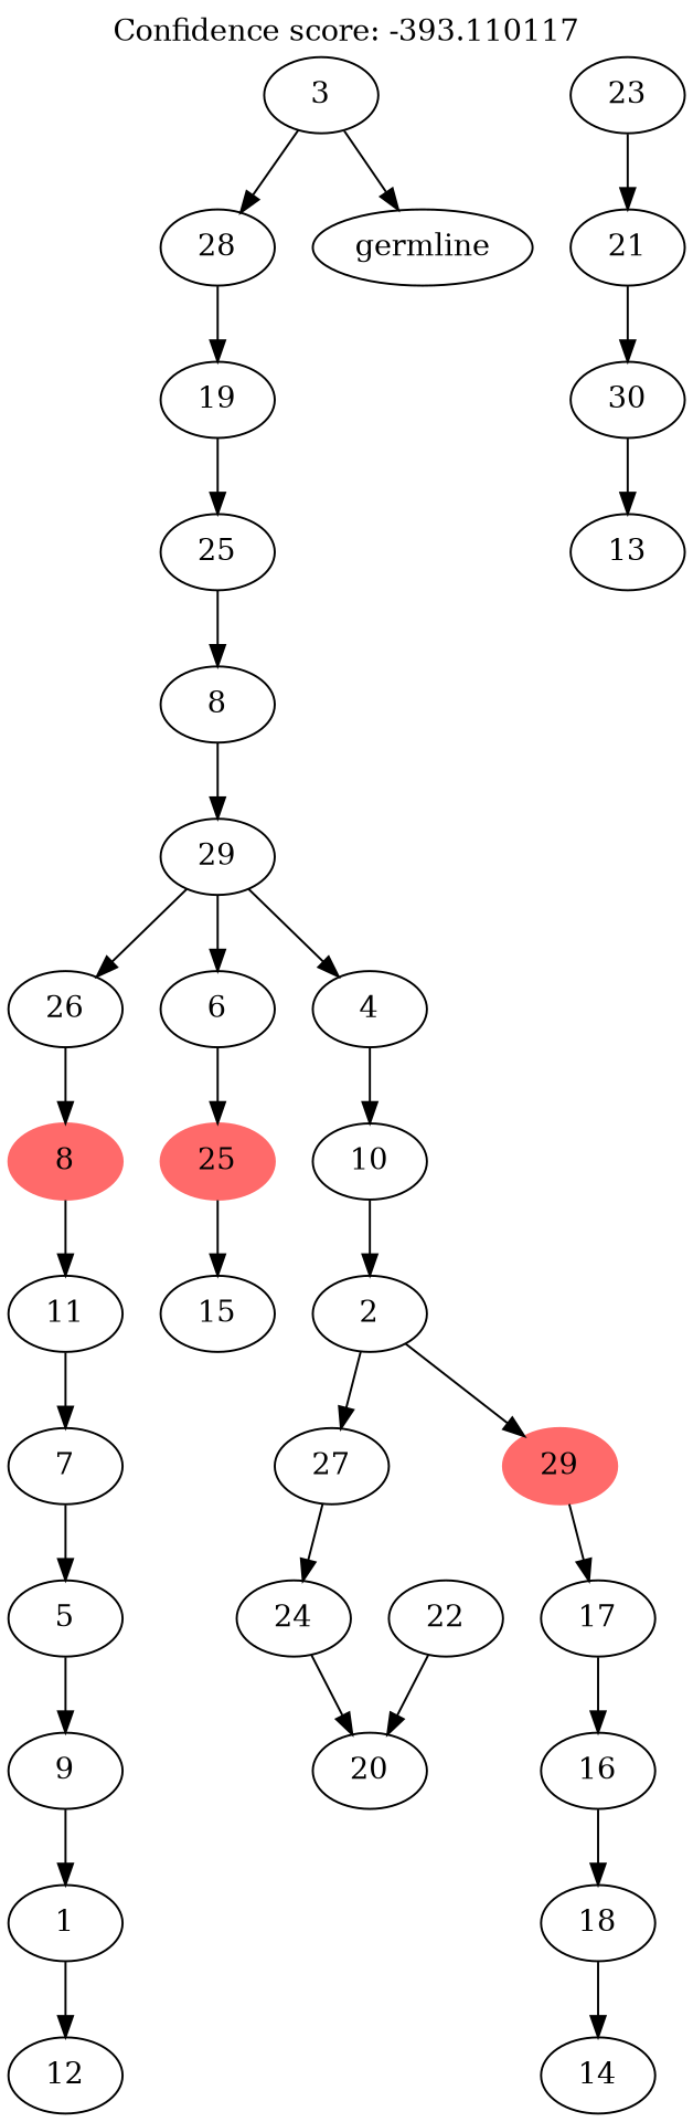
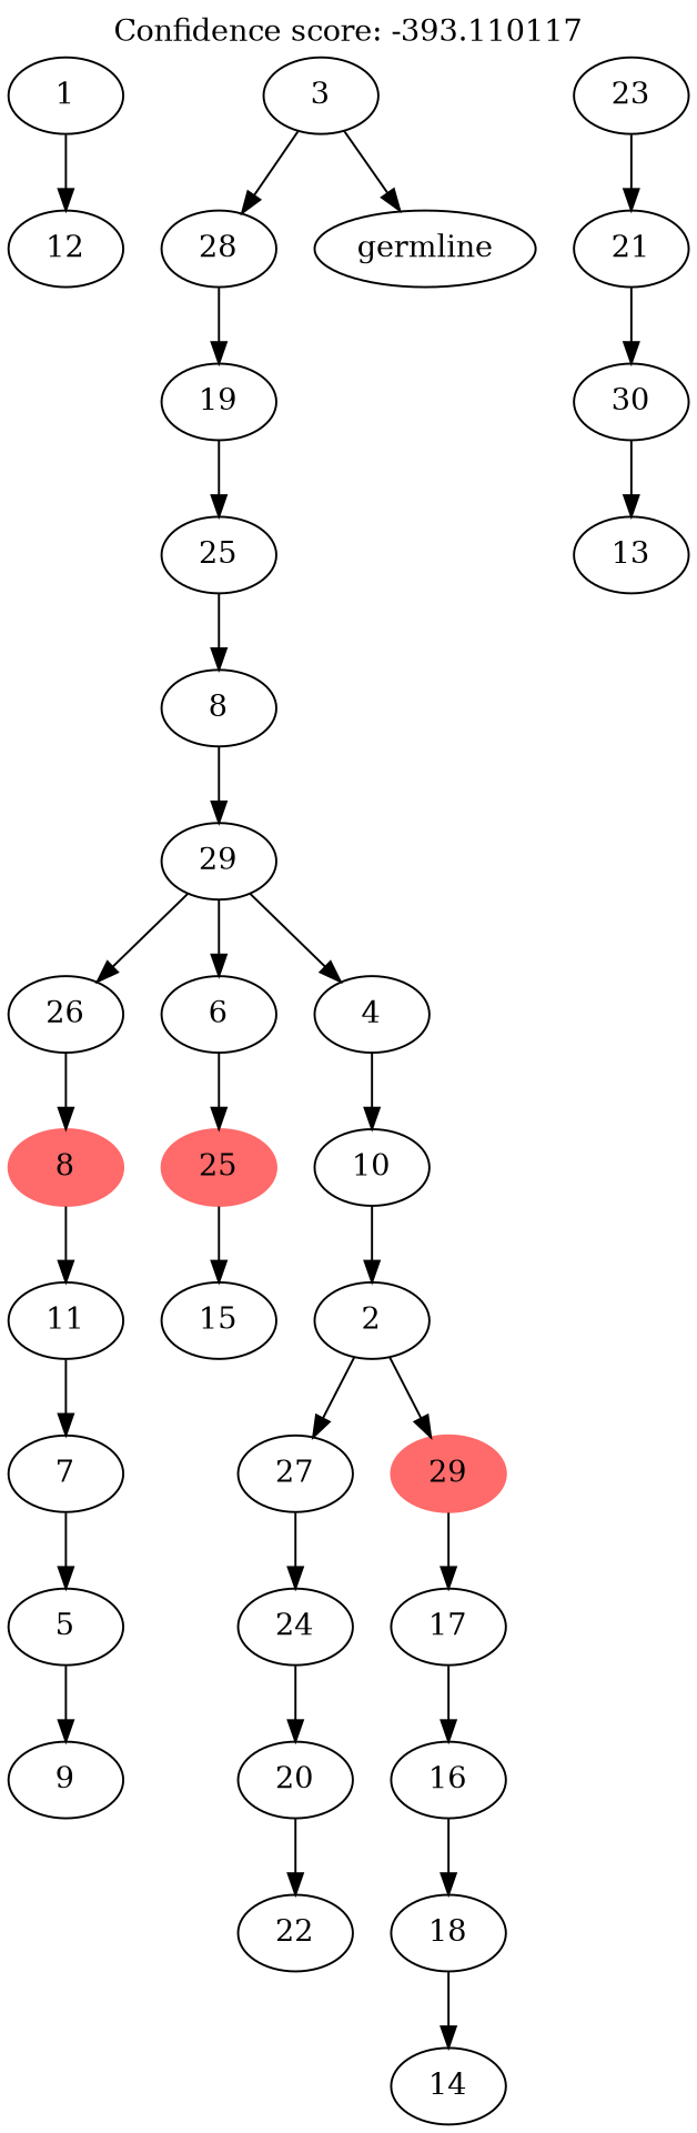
  digraph {
    label="Confidence score: -393.110117"
    labelloc=t
    n1 [label=1]
    n2 [label=12]
    n3 [label=9]
    n4 [label=5]
    n5 [label=7]
    n6 [label=11]
    n7 [color=indianred1 label=8 style=filled]
    n8 [label=26]
    n9 [label=30]
    n10 [label=13]
    n11 [label=21]
    n12 [label=23]
    n13 [label=15]
    n14 [color=indianred1 label=25 style=filled]
    n15 [label=6]
    n16 [label=20]
    n17 [label=22]
    n18 [label=24]
    n19 [label=27]
    n20 [label=18]
    n21 [label=14]
    n22 [label=16]
    n23 [label=17]
    n24 [color=indianred1 label=29 style=filled]
    n25 [label=2]
    n26 [label=10]
    n27 [label=4]
    n28 [label=29]
    n29 [label=8]
    n30 [label=25]
    n31 [label=19]
    n32 [label=28]
    n33 [label=3]
    n34 [label=germline]
    n1 -> n2
-   n3 -> n1
    n4 -> n3
    n5 -> n4
    n6 -> n5
    n7 -> n6
    n8 -> n7
    n9 -> n10
    n11 -> n9
    n12 -> n11
    n14 -> n13
    n15 -> n14
-   n17 -> n16
+   n16 -> n17
    n18 -> n16
    n19 -> n18
    n20 -> n21
    n22 -> n20
    n23 -> n22
    n24 -> n23
    n25 -> n19
    n25 -> n24
    n26 -> n25
    n27 -> n26
    n28 -> n8
    n28 -> n15
    n28 -> n27
    n29 -> n28
    n30 -> n29
    n31 -> n30
    n32 -> n31
    n33 -> n32
    n33 -> n34
  }
